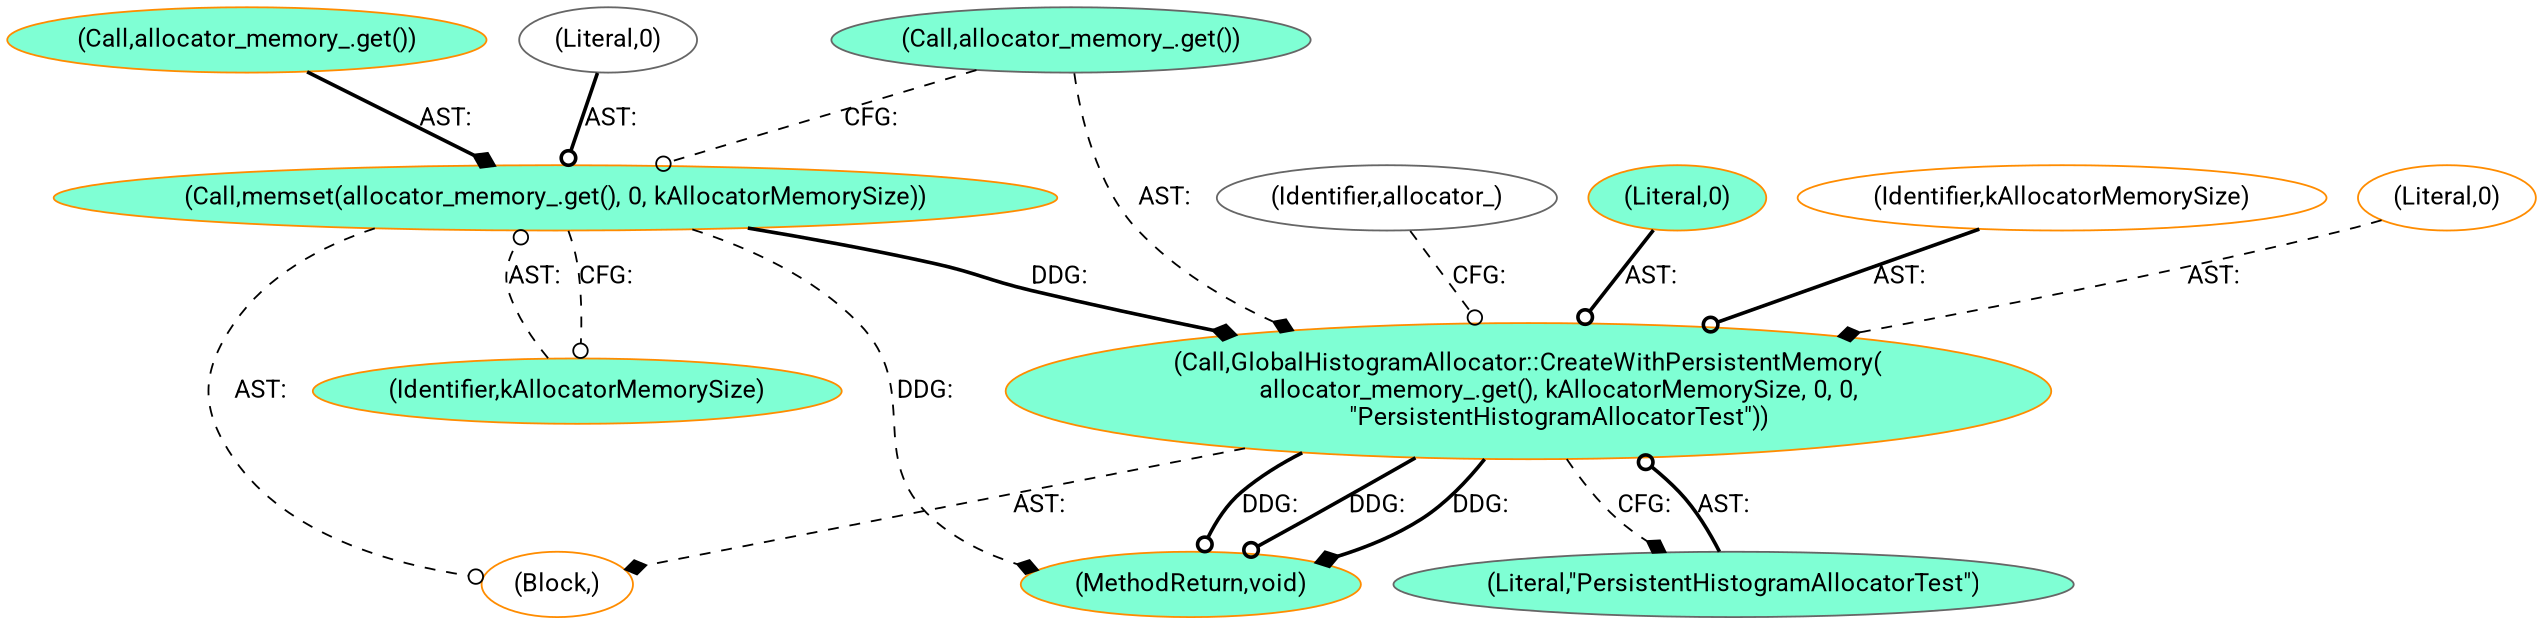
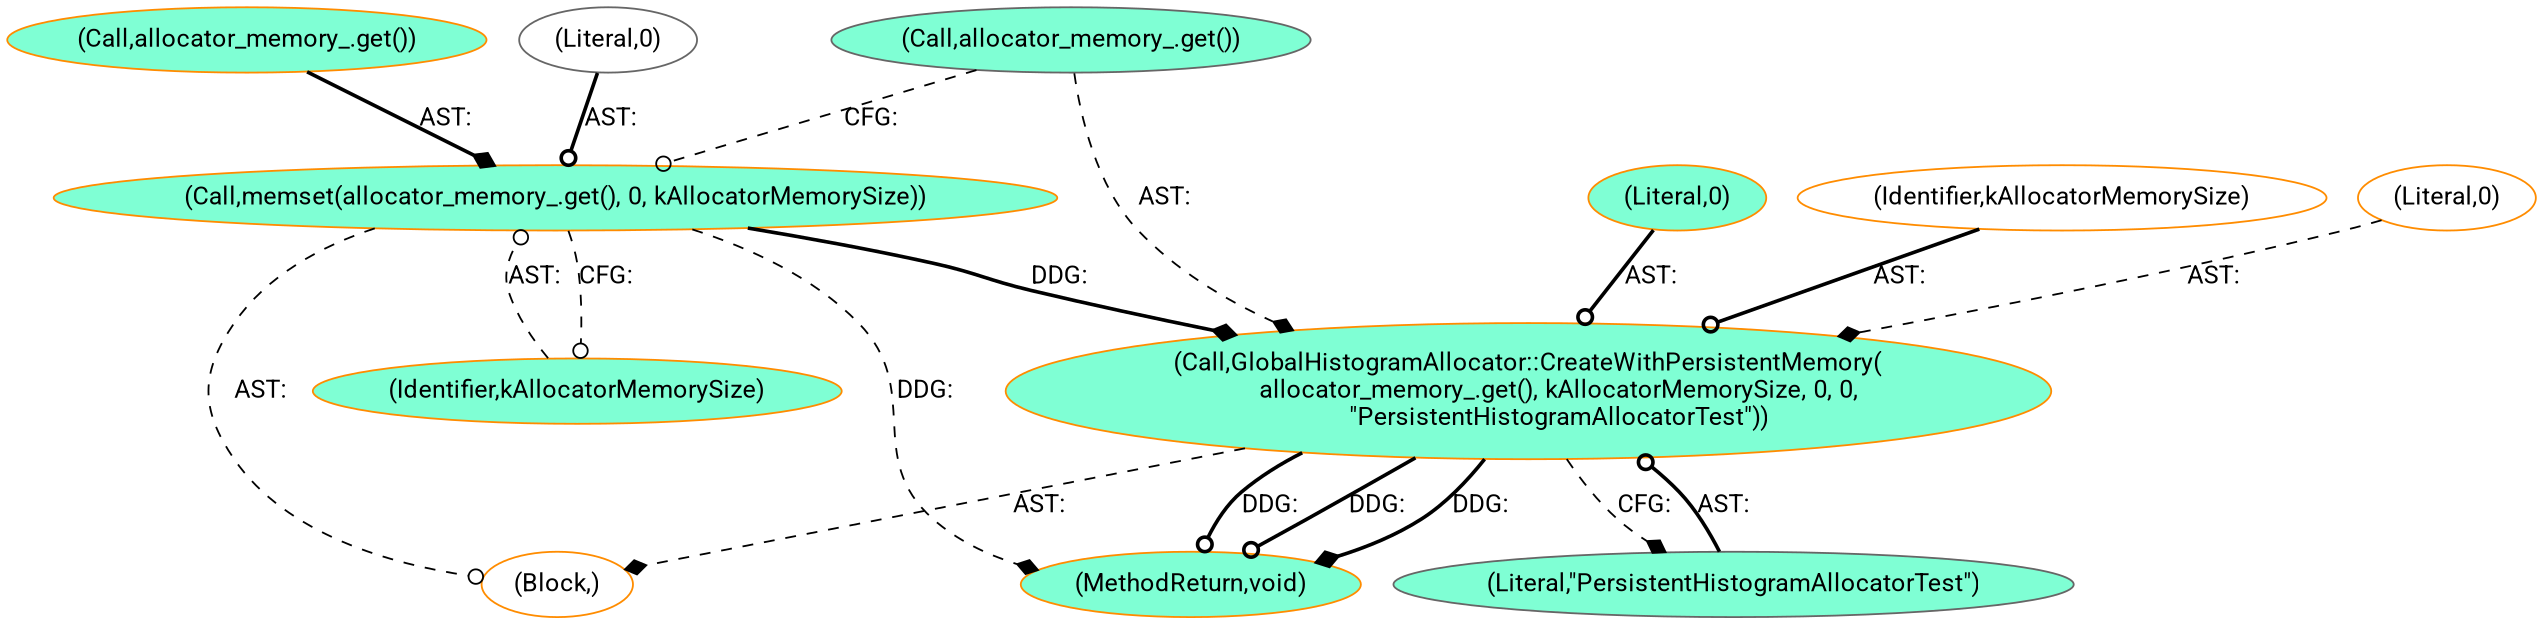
  digraph {
    fontname=Roboto
    node [style=filled fillcolor=aquamarine color=darkorange fontname=Roboto]
    edge [style=dashed arrowhead=odot fontname=Roboto]
    n1 [label="(Call,memset(allocator_memory_.get(), 0, kAllocatorMemorySize))"]
    n2 [label="(Call,GlobalHistogramAllocator::CreateWithPersistentMemory(\n         allocator_memory_.get(), kAllocatorMemorySize, 0, 0,\n         \"PersistentHistogramAllocatorTest\"))"]
    n3 [label="(Identifier,kAllocatorMemorySize)"]
    n4 [label="(MethodReturn,void)"]
    n5 [label="(Block,)" fillcolor=white]
    n6 [label="(Literal,\"PersistentHistogramAllocatorTest\")" color=gray40]
    n7 [label="(Literal,0)" fillcolor=white color=gray40]
-   n8 [label="(Identifier,allocator_)" fillcolor=white color=gray40]
    n9 [label="(Identifier,kAllocatorMemorySize)" fillcolor=white]
    n10 [label="(Literal,0)" fillcolor=white]
    n11 [label="(Call,allocator_memory_.get())" color=gray40]
    n12 [label="(Literal,0)"]
    n13 [label="(Call,allocator_memory_.get())"]
    n1 -> n2 [label="DDG: " style=bold arrowhead=diamond]
    n1 -> n3 [label="CFG: "]
    n1 -> n4 [label="DDG: " arrowhead=diamond]
    n1 -> n5 [label="AST: "]
    n2 -> n4 [label="DDG: " style=bold]
    n2 -> n4 [label="DDG: " style=bold]
    n2 -> n4 [label="DDG: " style=bold arrowhead=diamond]
    n2 -> n5 [label="AST: " arrowhead=diamond]
    n2 -> n6 [label="CFG: " arrowhead=diamond]
    n3 -> n1 [label="AST: "]
    n6 -> n2 [label="AST: " style=bold]
    n7 -> n1 [label="AST: " style=bold]
-   n8 -> n2 [label="CFG: "]
    n9 -> n2 [label="AST: " style=bold]
    n10 -> n2 [label="AST: " arrowhead=diamond]
    n11 -> n1 [label="CFG: "]
    n11 -> n2 [label="AST: " arrowhead=diamond]
    n12 -> n2 [label="AST: " style=bold]
    n13 -> n1 [label="AST: " style=bold arrowhead=diamond]
  }
